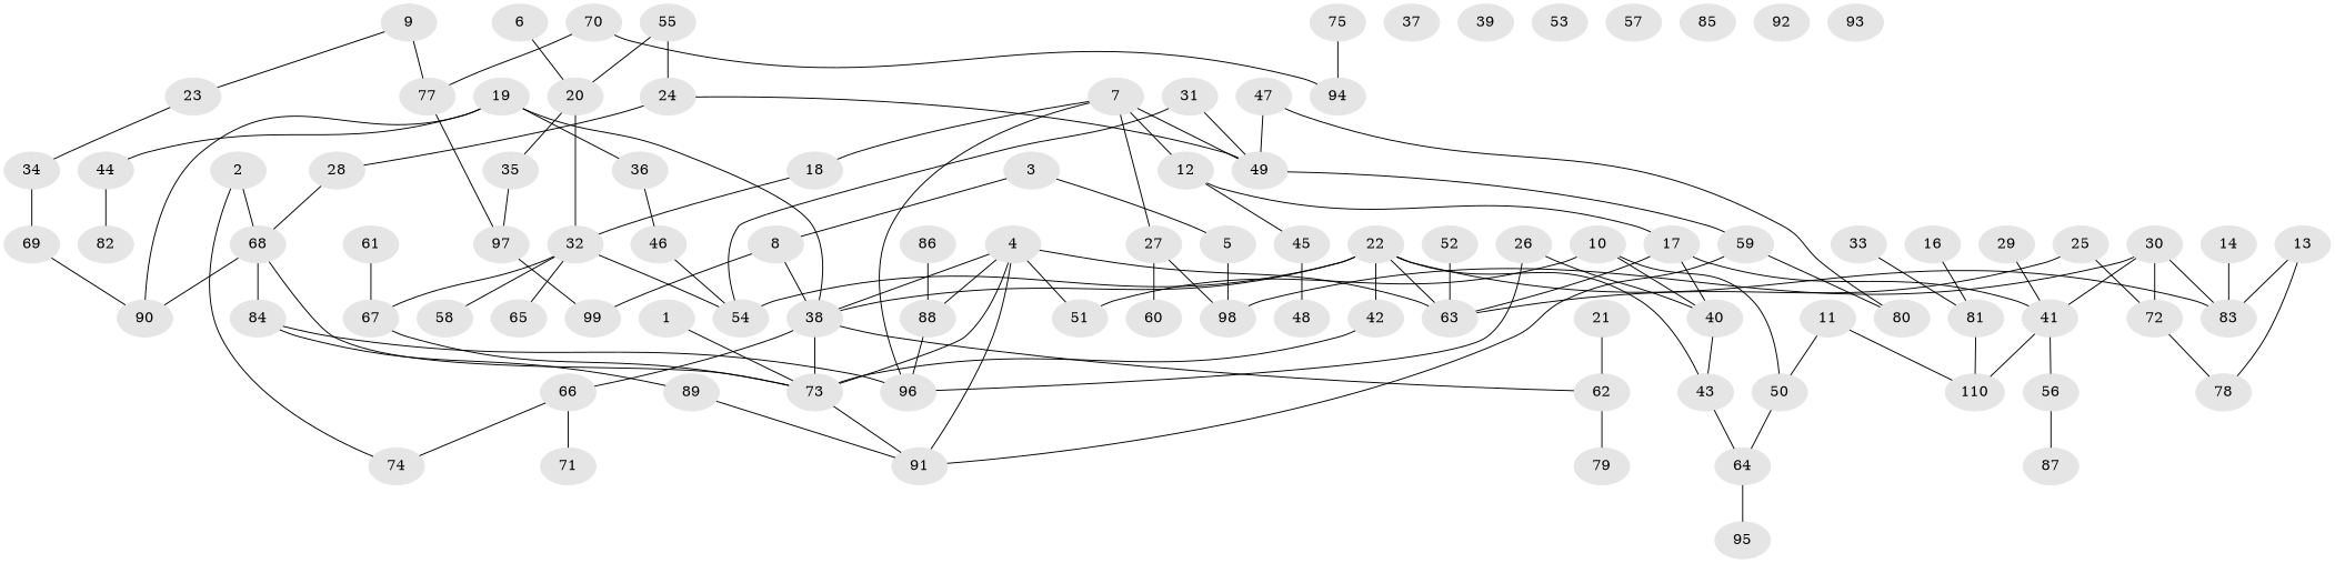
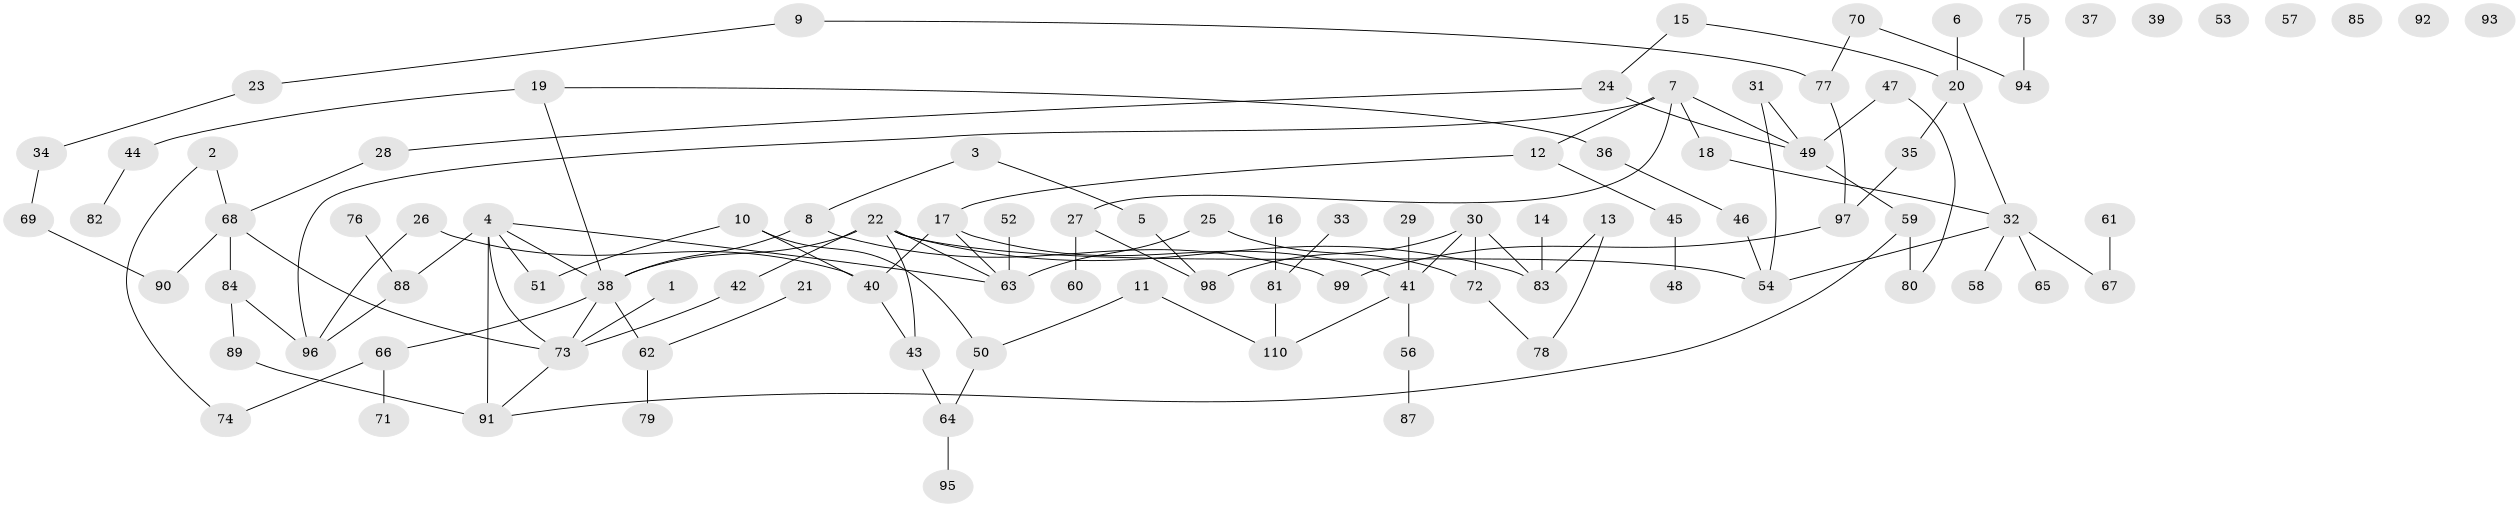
  graph {
    node [color=gray90 style=filled]
    1
    73
    91
    2
    68
    74
    90
    84
    3
    5
    8
    98
    38
    99
    4
    51
    63
    88
    62
    66
    96
    6
    20
    32
    35
    7
    12
    18
    27
    49
    17
    45
    60
    59
    9
    23
    77
    34
    97
    10
    40
    50
    43
    64
    11
    n46 [label=110]
    41
    48
    13
    78
    83
    14
    42
-   15 [label=55]
+   15
    24
    28
    16
    81
    56
    54
    58
    65
    67
    19
    36
    44
    46
    82
    21
    79
    22
    69
    25
    72
    26
    29
    30
    31
    33
    37
    71
    39
    87
    95
    47
    80
    52
    53
    61
    57
    89
    70
    94
    75
-   76 [label=86]
+   76
    85
    92
    93
    1 -- 73
    73 -- 91
    2 -- 68
    2 -- 74
    68 -- 73
    68 -- 90
    68 -- 84
    84 -- 96
    84 -- 89
    3 -- 5
    3 -- 8
    5 -- 98
    8 -- 38
    8 -- 99
    38 -- 73
    38 -- 62
    38 -- 66
    4 -- 73
    4 -- 91
    4 -- 38
    4 -- 51
    4 -- 63
    4 -- 88
    88 -- 96
    62 -- 79
    66 -- 74
    66 -- 71
    6 -- 20
    20 -- 32
    20 -- 35
    32 -- 54
    32 -- 58
    32 -- 65
    32 -- 67
    35 -- 97
    7 -- 96
    7 -- 12
    7 -- 18
    7 -- 27
    7 -- 49
    12 -- 17
    12 -- 45
    18 -- 32
    27 -- 98
    27 -- 60
    49 -- 59
    17 -- 63
    17 -- 40
    17 -- 41
    45 -- 48
    59 -- 91
    59 -- 80
    9 -- 23
    9 -- 77
    23 -- 34
    77 -- 97
    34 -- 69
    97 -- 99
    10 -- 51
    10 -- 40
    10 -- 50
    40 -- 43
    50 -- 64
    43 -- 64
    64 -- 95
    11 -- 50
    11 -- n46
    41 -- n46
    41 -- 56
    13 -- 78
    13 -- 83
    14 -- 83
    42 -- 73
    15 -- 20
    15 -- 24
    24 -- 49
    24 -- 28
    28 -- 68
    16 -- 81
    81 -- n46
    56 -- 87
-   67 -- 73
-   19 -- 90
    19 -- 38
    19 -- 36
    19 -- 44
    36 -- 46
    44 -- 82
    46 -- 54
    21 -- 62
    22 -- 38
    22 -- 63
    22 -- 43
    22 -- 83
    22 -- 42
    22 -- 54
    69 -- 90
    25 -- 63
    25 -- 72
    72 -- 78
    26 -- 96
    26 -- 40
    29 -- 41
    30 -- 98
    30 -- 41
    30 -- 83
    30 -- 72
    31 -- 49
    31 -- 54
    33 -- 81
    47 -- 49
    47 -- 80
    52 -- 63
    61 -- 67
    89 -- 91
    70 -- 77
    70 -- 94
    75 -- 94
    76 -- 88
  }
